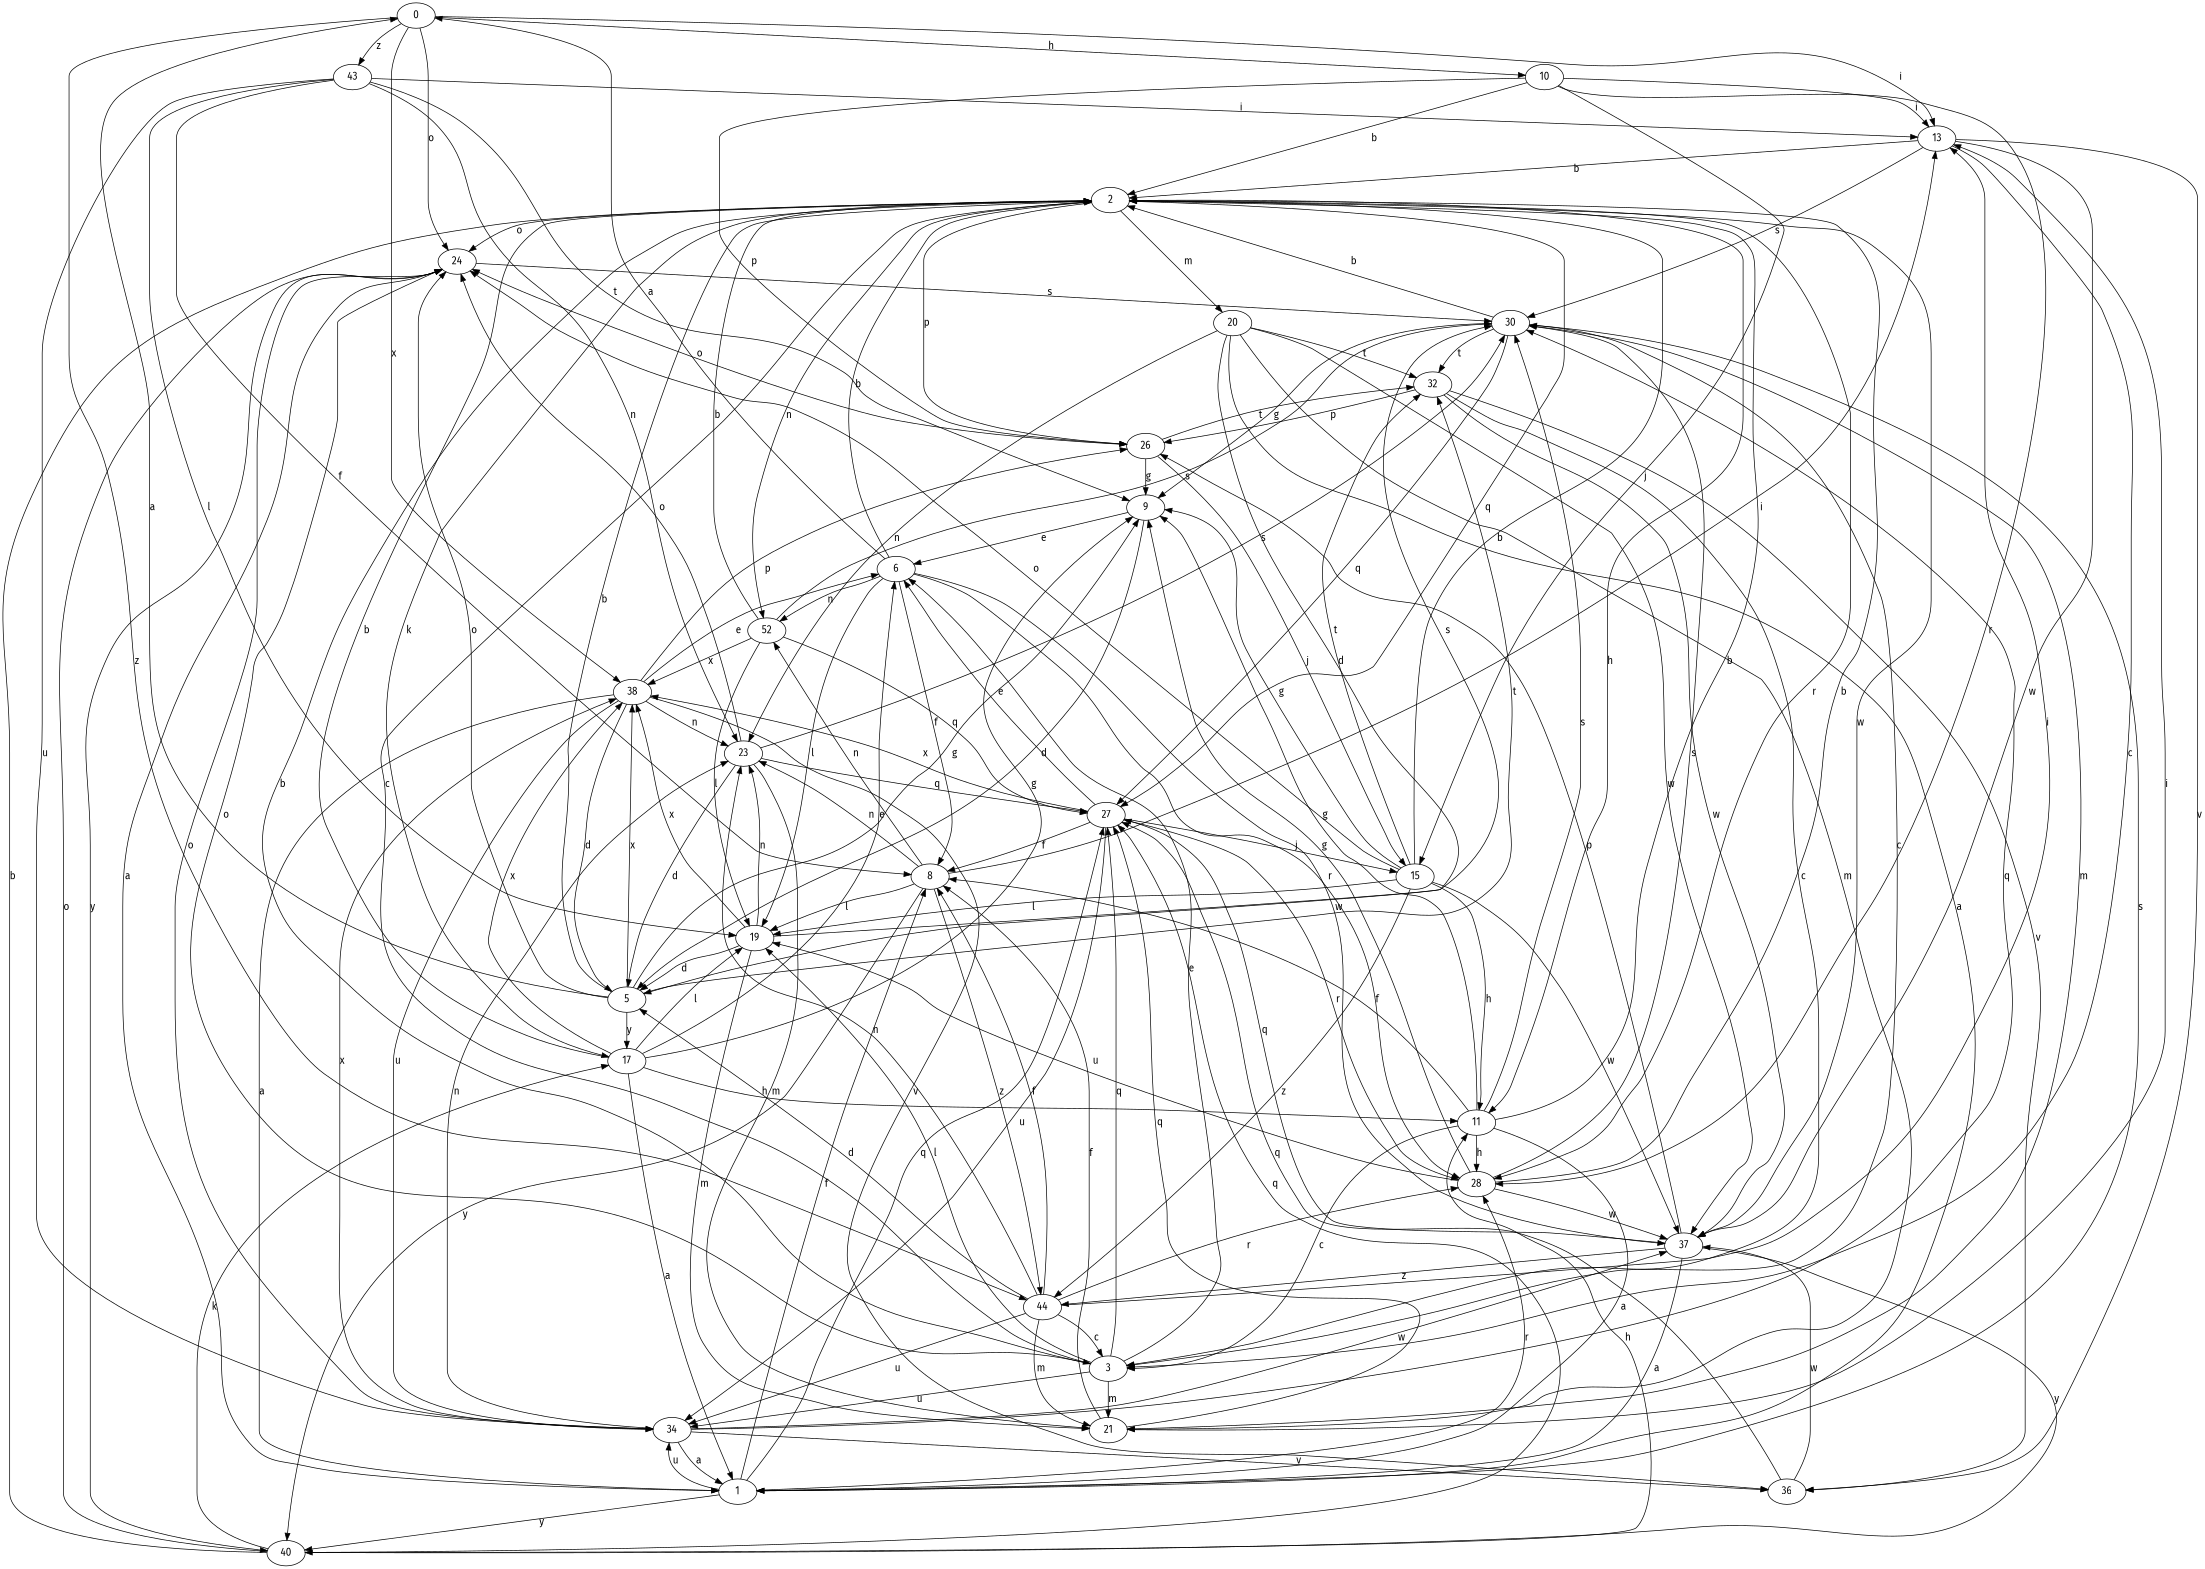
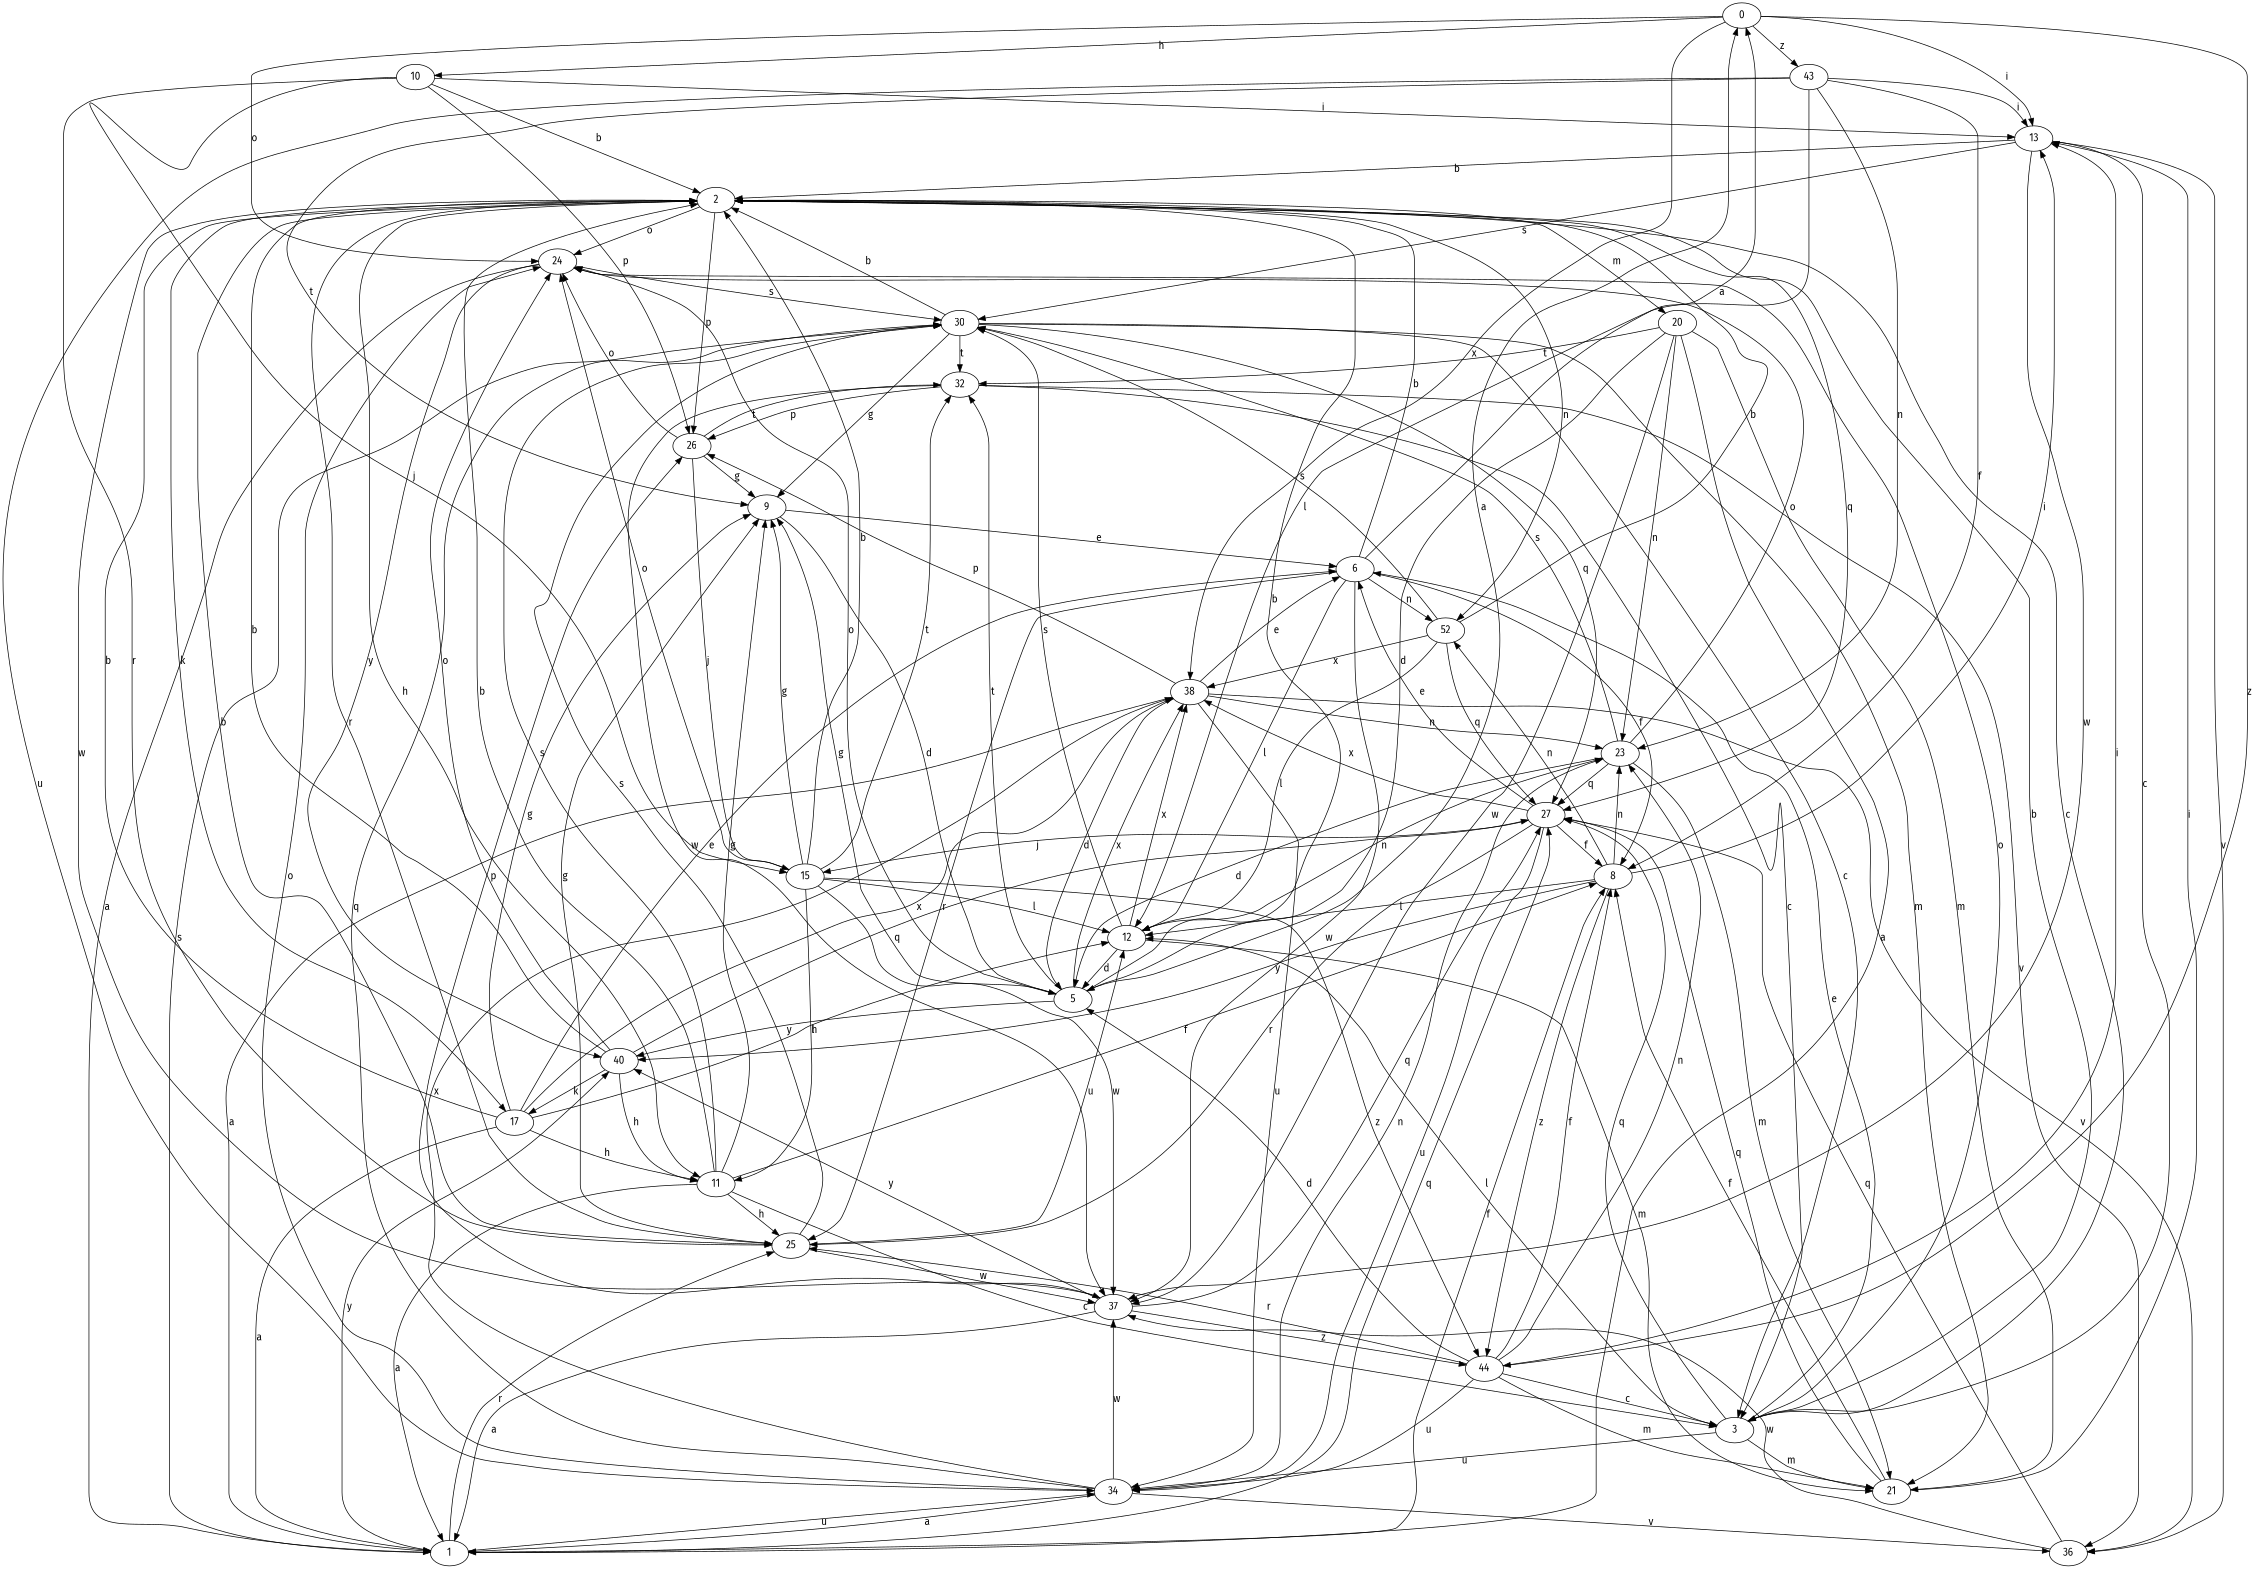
  strict digraph {
    fontname="Fira Sans"
    node [fontname="Fira Sans"]
    edge [fontname="Fira Sans"]
    0
    10
    13
    24
    38
    43
    44
-   28
+   28 [label=25]
    2
    26
    15
    30
    3
    37
    36
    1
    40
    34
    6
    5
    23
    8
-   19
+   19 [label=12]
    9
    21
    27
    n27 [label=52]
    32
    11
    17
    20
    0 -> 10 [label=h]
    0 -> 13 [label=i]
    0 -> 24 [label=o]
    0 -> 38 [label=x]
    0 -> 43 [label=z]
    0 -> 44 [label=z]
    10 -> 13 [label=i]
    10 -> 28 [label=r]
    10 -> 2 [label=b]
    10 -> 26 [label=p]
    10 -> 15 [label=j]
    13 -> 2 [label=b]
    13 -> 30 [label=s]
    13 -> 3 [label=c]
    13 -> 37 [label=w]
    13 -> 36 [label=v]
    24 -> 30 [label=s]
    24 -> 1 [label=a]
    24 -> 40 [label=y]
    38 -> 26 [label=p]
    38 -> 36 [label=v]
    38 -> 1 [label=a]
    38 -> 34 [label=u]
    38 -> 6 [label=e]
    38 -> 5 [label=d]
    38 -> 23 [label=n]
    43 -> 13 [label=i]
    43 -> 34 [label=u]
    43 -> 23 [label=n]
    43 -> 8 [label=f]
    43 -> 19 [label=l]
    43 -> 9 [label=t]
    44 -> 13 [label=i]
    44 -> 28 [label=r]
    44 -> 3 [label=c]
    44 -> 34 [label=u]
    44 -> 5 [label=d]
    44 -> 23 [label=n]
    44 -> 8 [label=f]
    44 -> 21 [label=m]
    28 -> 2 [label=b]
    28 -> 30 [label=s]
    28 -> 37 [label=w]
    28 -> 19 [label=u]
    28 -> 9 [label=g]
    2 -> 24 [label=o]
    2 -> 28 [label=r]
    2 -> 26 [label=p]
    2 -> 3 [label=c]
    2 -> 37 [label=w]
    2 -> 27 [label=q]
    2 -> n27 [label=n]
    2 -> 11 [label=h]
    2 -> 17 [label=k]
    2 -> 20 [label=m]
    26 -> 24 [label=o]
    26 -> 15 [label=j]
    26 -> 9 [label=g]
    26 -> 32 [label=t]
    15 -> 24 [label=o]
    15 -> 44 [label=z]
    15 -> 2 [label=b]
    15 -> 37 [label=w]
    15 -> 19 [label=l]
    15 -> 9 [label=g]
    15 -> 32 [label=t]
    15 -> 11 [label=h]
    30 -> 2 [label=b]
    30 -> 3 [label=c]
    30 -> 9 [label=g]
    30 -> 21 [label=m]
    30 -> 27 [label=q]
    30 -> 32 [label=t]
    3 -> 24 [label=o]
    3 -> 2 [label=b]
    3 -> 34 [label=u]
    3 -> 6 [label=e]
    3 -> 19 [label=l]
    3 -> 21 [label=m]
    3 -> 27 [label=q]
    37 -> 44 [label=z]
    37 -> 26 [label=p]
    37 -> 1 [label=a]
    37 -> 40 [label=y]
    37 -> 27 [label=q]
    36 -> 37 [label=w]
    36 -> 27 [label=q]
    1 -> 28 [label=r]
    1 -> 30 [label=s]
    1 -> 40 [label=y]
    1 -> 34 [label=u]
    1 -> 8 [label=f]
    1 -> 27 [label=q]
    40 -> 24 [label=o]
    40 -> 2 [label=b]
    40 -> 27 [label=q]
    40 -> 11 [label=h]
    40 -> 17 [label=k]
    34 -> 24 [label=o]
    34 -> 38 [label=x]
    34 -> 30 [label=q]
    34 -> 37 [label=w]
    34 -> 36 [label=v]
    34 -> 1 [label=a]
    34 -> 23 [label=n]
    6 -> 0 [label=a]
    6 -> 28 [label=r]
    6 -> 2 [label=b]
    6 -> 37 [label=w]
    6 -> 8 [label=f]
    6 -> 19 [label=l]
    6 -> n27 [label=n]
    5 -> 0 [label=a]
    5 -> 24 [label=o]
    5 -> 38 [label=x]
    5 -> 2 [label=b]
-   5 -> 17 [label=y]
+   5 -> 40 [label=y]
    5 -> 9 [label=g]
    5 -> 32 [label=t]
    23 -> 24 [label=o]
    23 -> 30 [label=s]
    23 -> 5 [label=d]
    23 -> 21 [label=m]
    23 -> 27 [label=q]
    8 -> 13 [label=i]
    8 -> 44 [label=z]
    8 -> 40 [label=y]
    8 -> 23 [label=n]
    8 -> 19 [label=l]
    8 -> n27 [label=n]
    19 -> 38 [label=x]
    19 -> 30 [label=s]
    19 -> 5 [label=d]
    19 -> 23 [label=n]
    19 -> 21 [label=m]
    9 -> 6 [label=e]
    9 -> 5 [label=d]
    21 -> 13 [label=i]
    21 -> 8 [label=f]
    21 -> 27 [label=q]
    27 -> 38 [label=x]
    27 -> 28 [label=r]
    27 -> 15 [label=j]
    27 -> 34 [label=u]
    27 -> 6 [label=e]
    27 -> 8 [label=f]
    n27 -> 38 [label=x]
    n27 -> 2 [label=b]
    n27 -> 30 [label=s]
    n27 -> 19 [label=l]
    n27 -> 27 [label=q]
    32 -> 26 [label=p]
    32 -> 3 [label=c]
    32 -> 37 [label=w]
    32 -> 36 [label=v]
    11 -> 28 [label=h]
    11 -> 2 [label=b]
    11 -> 30 [label=s]
    11 -> 3 [label=c]
    11 -> 1 [label=a]
    11 -> 8 [label=f]
    11 -> 9 [label=g]
    17 -> 38 [label=x]
    17 -> 2 [label=b]
    17 -> 1 [label=a]
    17 -> 6 [label=e]
    17 -> 19 [label=l]
    17 -> 9 [label=g]
    17 -> 11 [label=h]
    20 -> 37 [label=w]
    20 -> 1 [label=a]
    20 -> 5 [label=d]
    20 -> 23 [label=n]
    20 -> 21 [label=m]
    20 -> 32 [label=t]
  }
